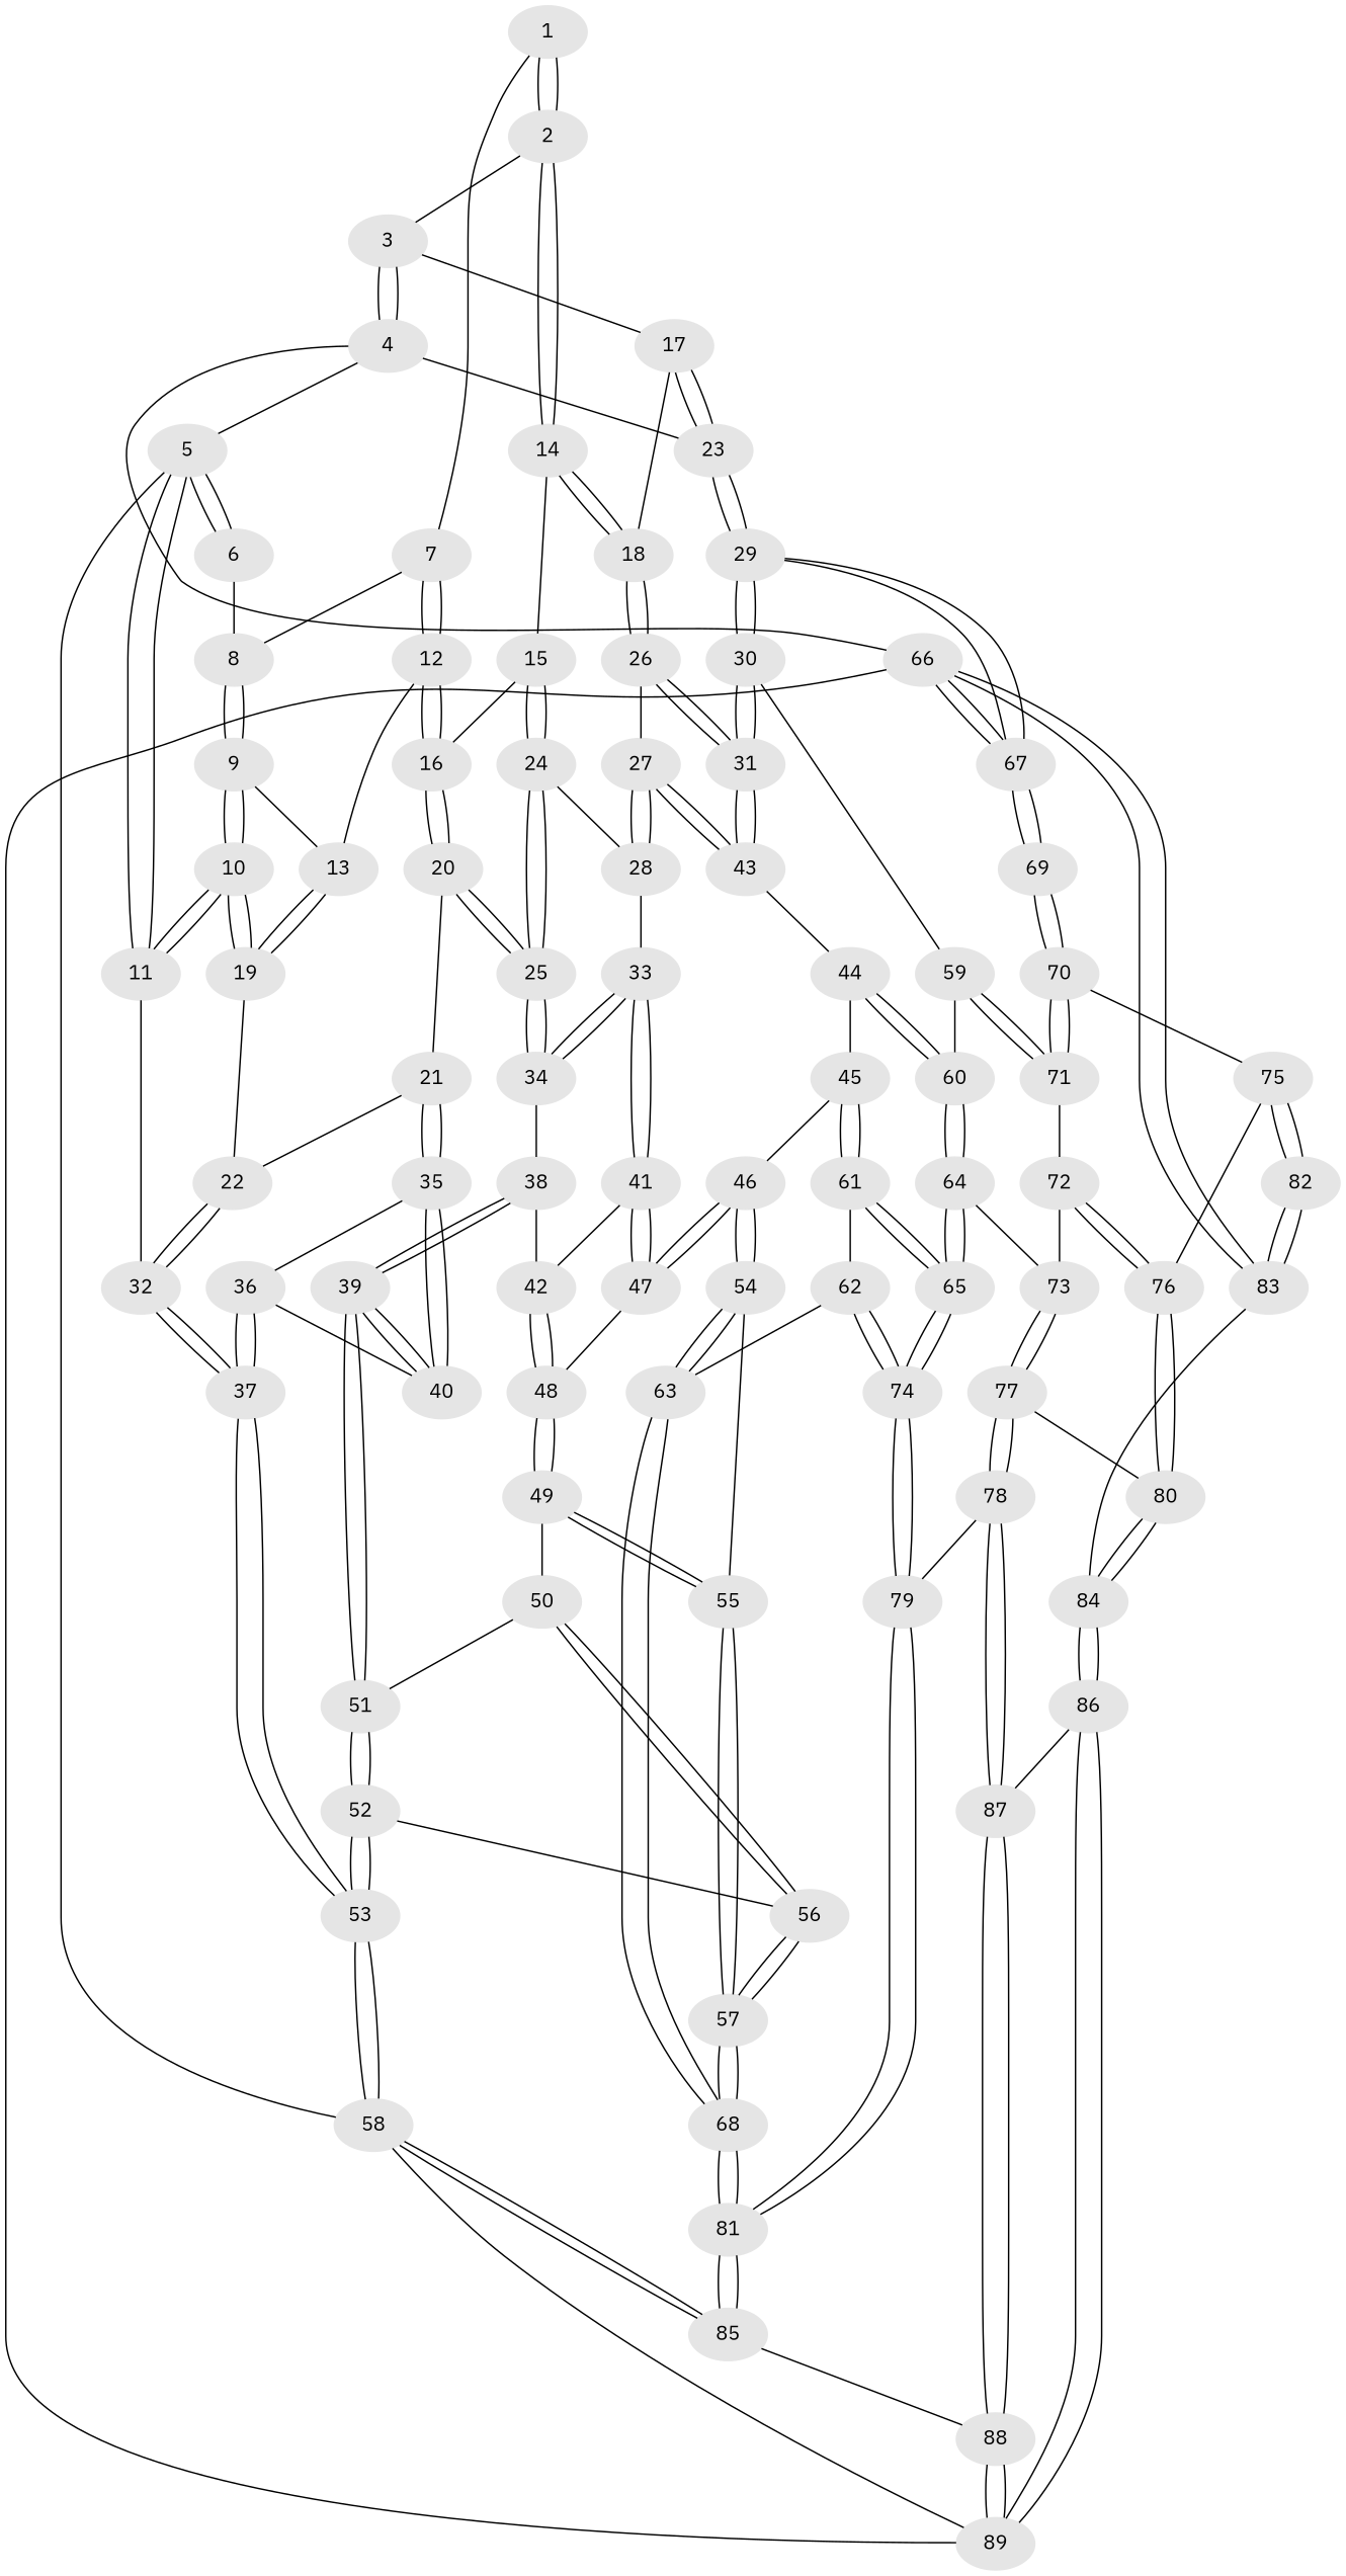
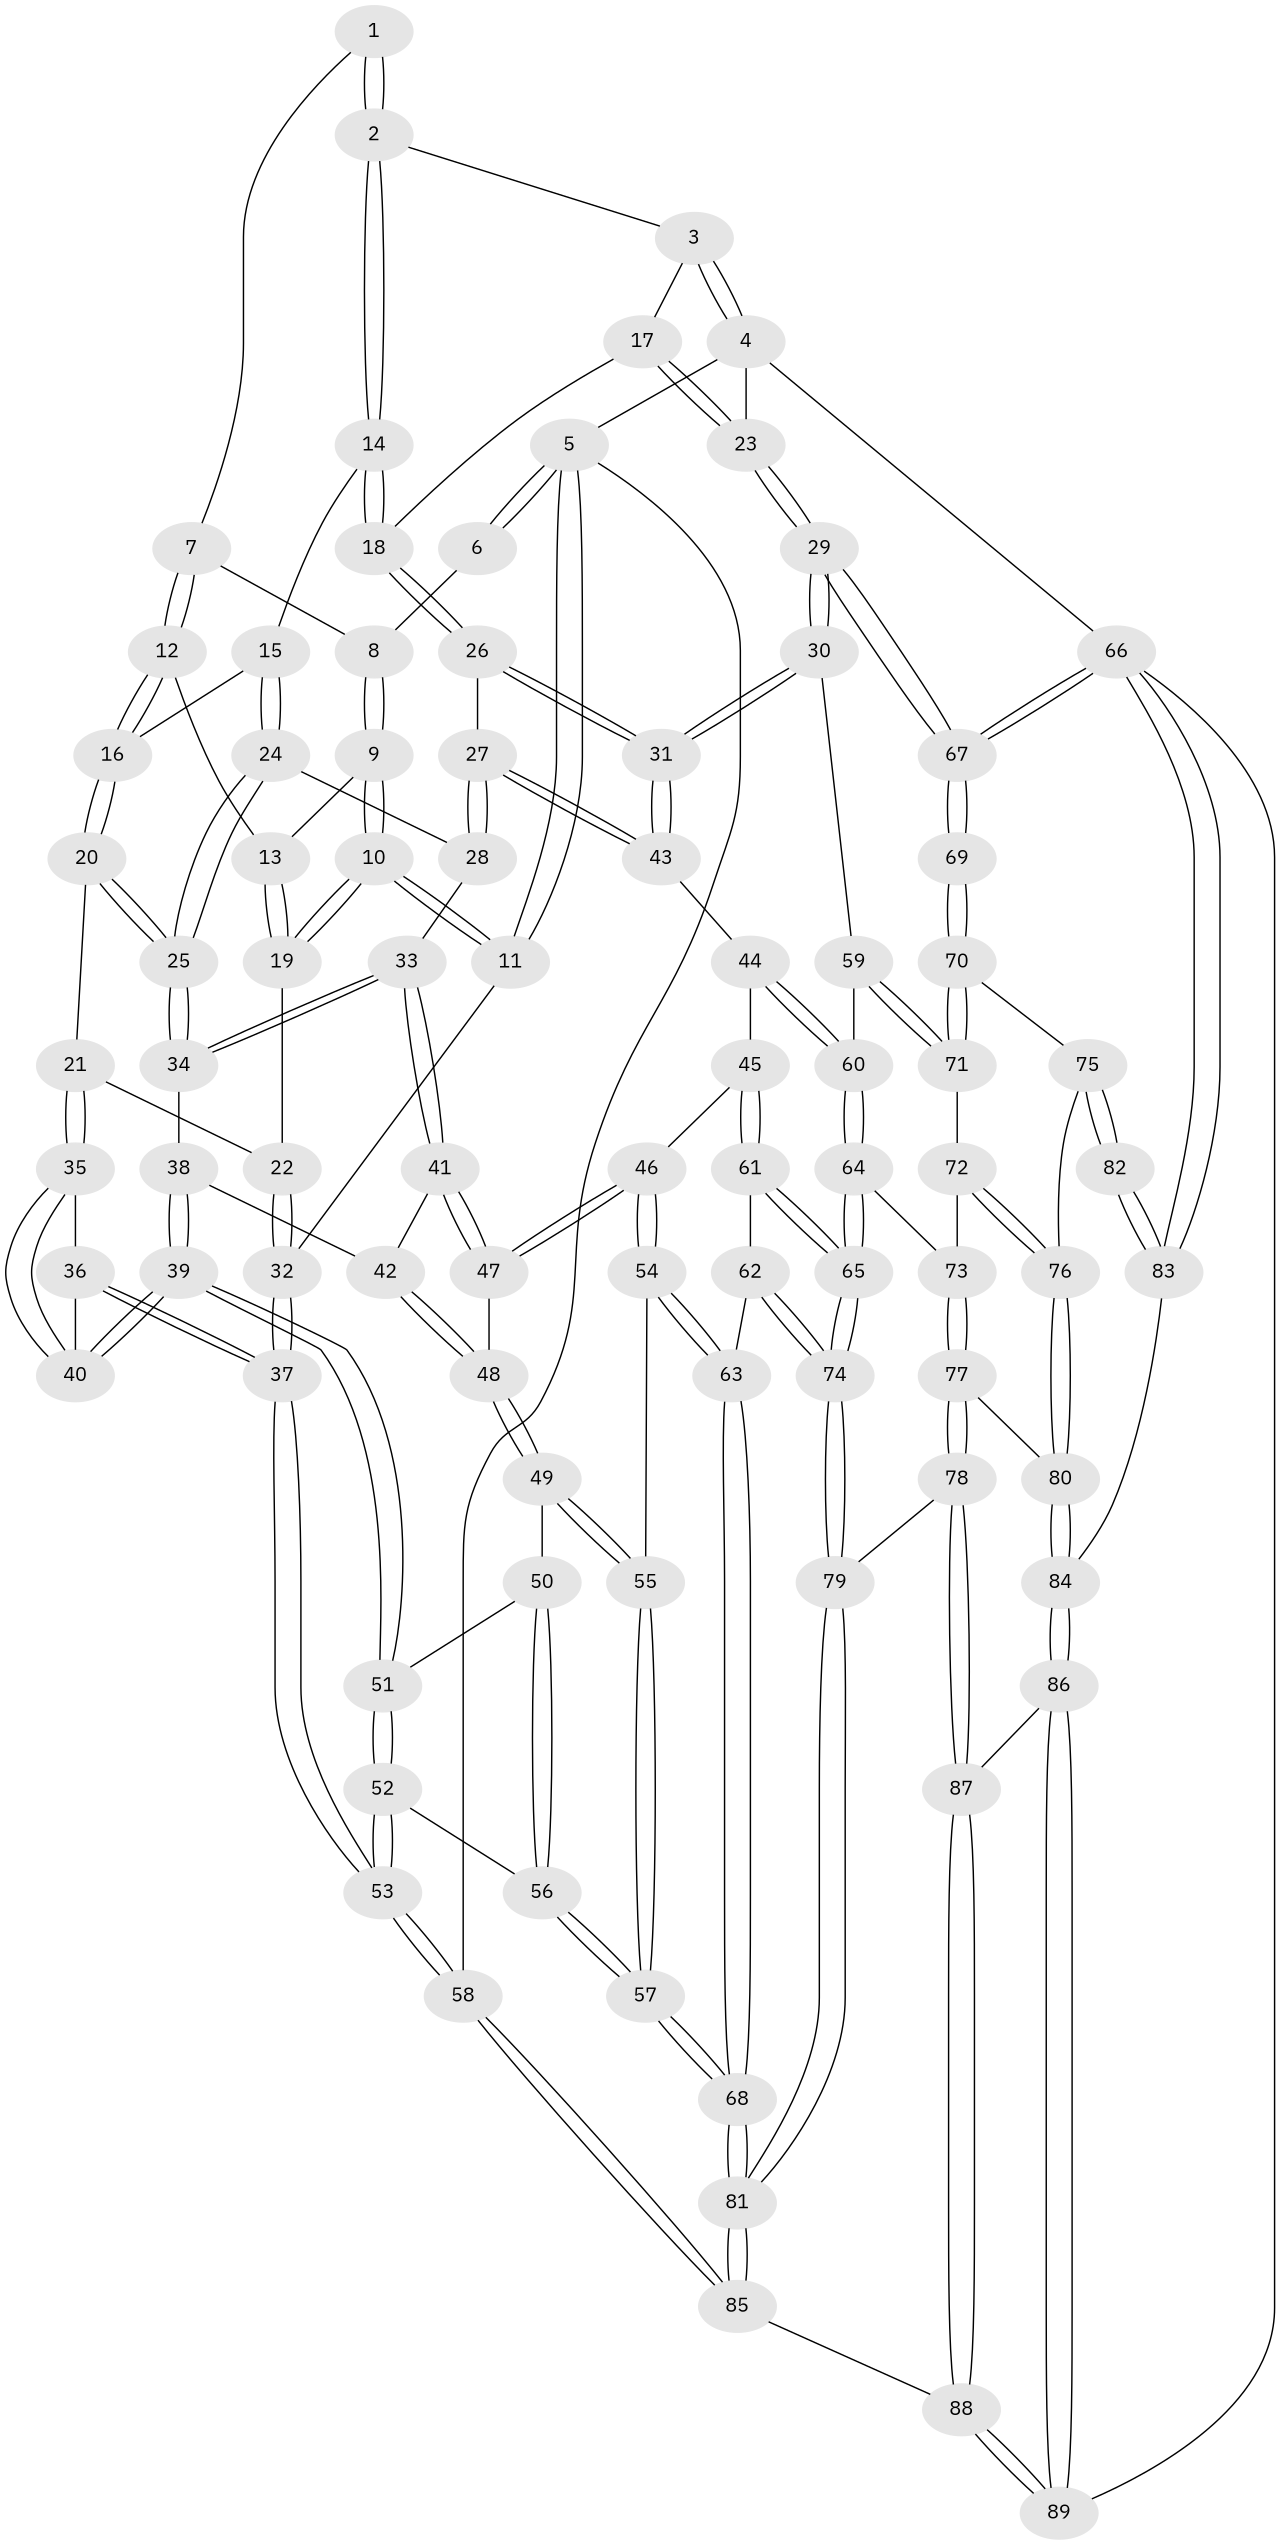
  graph {
    fontname="IBM Plex Sans"
    node [color=gray90 fontname="IBM Plex Sans" style=filled]
    edge [fontname="IBM Plex Sans"]
    1
    2
    7
    3
    14
    8
    12
    4
    17
    15
    18
    5
    23
    66
    6
    11
    58
    29
    67
    89
    83
    32
    85
    9
    13
    16
    10
    19
    22
    37
    20
    24
    26
    25
    28
    21
    27
    31
    35
    34
    36
    40
    30
    33
    38
    43
    44
    41
    59
    69
    60
    71
    53
    42
    47
    39
    51
    48
    52
    49
    45
    46
    61
    64
    54
    62
    65
    55
    63
    50
    56
    57
    68
    81
    88
    72
    73
    74
    79
    77
    84
    70
    75
    82
    76
    80
    78
    87
    86
    1 -- 2
    1 -- 2
    1 -- 7
    2 -- 3
    2 -- 14
    2 -- 14
    7 -- 8
    7 -- 12
    7 -- 12
    3 -- 4
    3 -- 4
    3 -- 17
    14 -- 15
    14 -- 18
    14 -- 18
    8 -- 9
    8 -- 9
    12 -- 13
    12 -- 16
    12 -- 16
    4 -- 5
    4 -- 23
    4 -- 66
    17 -- 18
    17 -- 23
    17 -- 23
    15 -- 16
    15 -- 24
    15 -- 24
    18 -- 26
    18 -- 26
    5 -- 6
    5 -- 6
    5 -- 11
    5 -- 11
    5 -- 58
    23 -- 29
    23 -- 29
    66 -- 67
    66 -- 67
    66 -- 89
    66 -- 83
    66 -- 83
    6 -- 8
    11 -- 32
-   58 -- 89
    58 -- 85
    58 -- 85
    29 -- 67
    29 -- 67
    29 -- 30
    29 -- 30
    67 -- 69
    67 -- 69
    83 -- 84
    32 -- 37
    32 -- 37
    85 -- 88
    9 -- 13
    9 -- 10
    9 -- 10
    13 -- 19
    13 -- 19
    16 -- 20
    16 -- 20
    10 -- 11
    10 -- 11
    10 -- 19
    10 -- 19
    19 -- 22
    22 -- 32
    22 -- 32
    37 -- 53
    37 -- 53
    20 -- 25
    20 -- 25
    20 -- 21
    24 -- 25
    24 -- 25
    24 -- 28
    26 -- 27
    26 -- 31
    26 -- 31
    25 -- 34
    25 -- 34
    28 -- 33
    21 -- 22
    21 -- 35
    21 -- 35
    27 -- 28
    27 -- 28
    27 -- 43
    27 -- 43
    31 -- 43
    31 -- 43
    35 -- 36
    35 -- 40
    35 -- 40
    34 -- 38
    36 -- 37
    36 -- 37
    36 -- 40
    30 -- 31
    30 -- 31
    30 -- 59
    33 -- 34
    33 -- 34
    33 -- 41
    33 -- 41
    38 -- 42
    38 -- 39
    38 -- 39
    43 -- 44
    44 -- 60
    44 -- 60
    44 -- 45
    41 -- 42
    41 -- 47
    41 -- 47
    59 -- 60
    59 -- 71
    59 -- 71
    69 -- 70
    69 -- 70
    60 -- 64
    60 -- 64
    71 -- 72
    53 -- 58
    53 -- 58
    42 -- 48
    42 -- 48
    47 -- 48
    39 -- 40
    39 -- 40
    39 -- 51
    39 -- 51
    51 -- 52
    51 -- 52
    48 -- 49
    48 -- 49
    52 -- 53
    52 -- 53
    52 -- 56
    49 -- 55
    49 -- 55
    49 -- 50
    45 -- 46
    45 -- 61
    45 -- 61
    46 -- 47
    46 -- 47
    46 -- 54
    46 -- 54
    61 -- 62
    61 -- 65
    61 -- 65
    64 -- 65
    64 -- 65
    64 -- 73
    54 -- 55
    54 -- 63
    54 -- 63
    62 -- 63
    62 -- 74
    62 -- 74
    65 -- 74
    65 -- 74
    55 -- 57
    55 -- 57
    63 -- 68
    63 -- 68
    50 -- 51
    50 -- 56
    50 -- 56
    56 -- 57
    56 -- 57
    57 -- 68
    57 -- 68
    68 -- 81
    68 -- 81
    81 -- 85
    81 -- 85
    88 -- 89
    88 -- 89
    72 -- 73
    72 -- 76
    72 -- 76
    73 -- 77
    73 -- 77
    74 -- 79
    74 -- 79
    79 -- 81
    79 -- 81
    77 -- 80
    77 -- 78
    77 -- 78
    84 -- 86
    84 -- 86
    70 -- 71
    70 -- 71
    70 -- 75
    75 -- 82
    75 -- 82
    75 -- 76
    82 -- 83
    82 -- 83
    76 -- 80
    76 -- 80
    80 -- 84
    80 -- 84
    78 -- 79
    78 -- 87
    78 -- 87
    87 -- 88
    87 -- 88
    86 -- 89
    86 -- 89
    86 -- 87
  }
